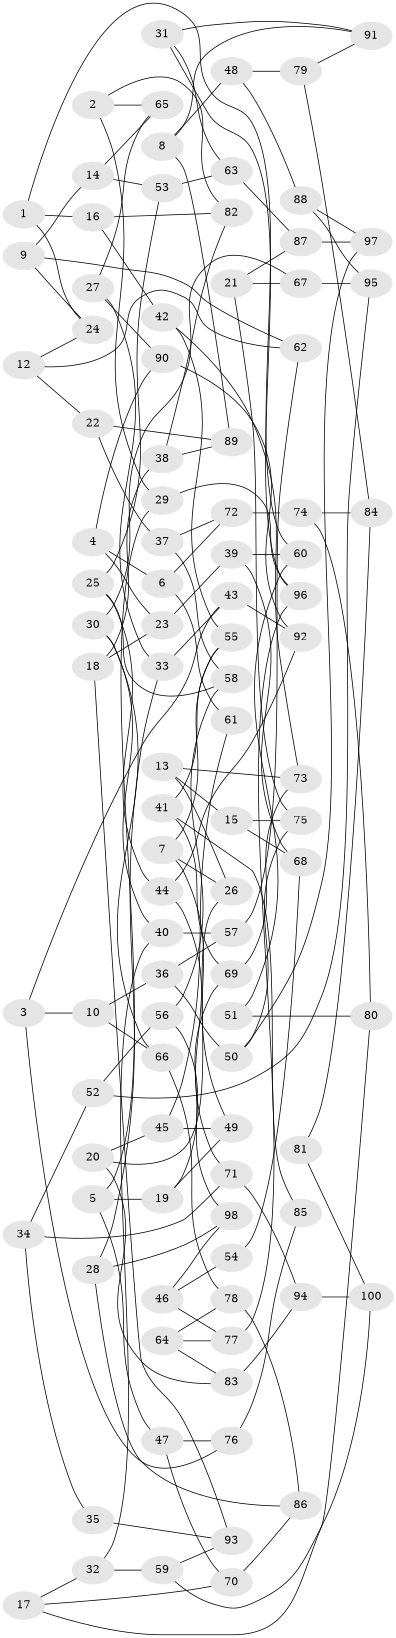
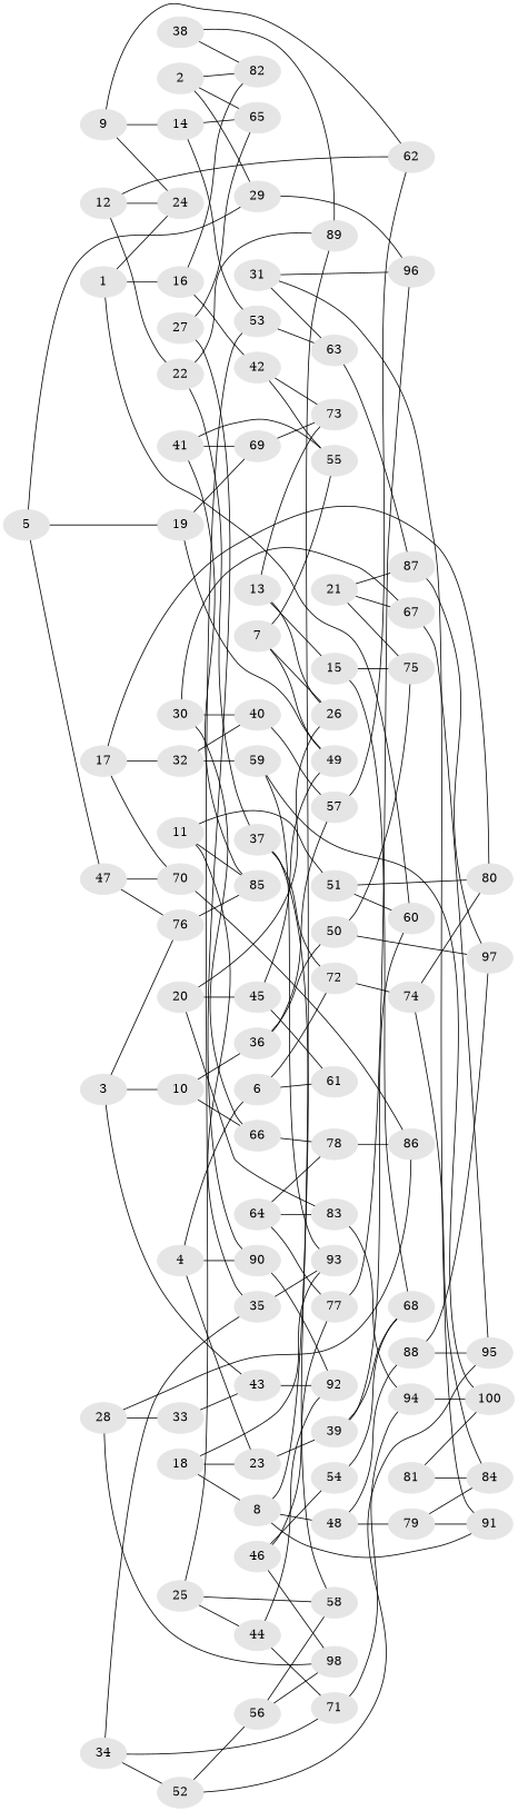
  graph {
    rankdir=LR
    node [color=gray90 style=filled]
    1
    16
    24
    60
    82
    42
    2
    29
    65
    96
    3
    10
    43
    76
    36
    66
    92
    85
    4
    6
    23
    90
    61
    72
    39
    5
    19
    47
    49
    69
    70
    74
    7
    26
    55
    8
    48
    89
    91
    79
    88
    9
    14
    62
    53
    50
    57
    78
+   11
    35
    51
    93
    80
    12
    22
    37
    13
    15
    73
    68
    75
    63
    17
    32
    40
    59
    86
    18
    38
    20
    45
    83
    94
    21
    67
    87
    95
    97
    58
    25
    44
    71
    27
    33
    28
    98
    30
    31
    100
    34
    52
    56
    41
    46
    54
    77
    84
    64
    81
    1 -- 16
    1 -- 24
    1 -- 60
    16 -- 82
    16 -- 42
    42 -- 55
    42 -- 73
    2 -- 82
    2 -- 29
    2 -- 65
    29 -- 96
    3 -- 10
    3 -- 43
    3 -- 76
    10 -- 36
    10 -- 66
    43 -- 92
    76 -- 85
    36 -- 50
    36 -- 57
    66 -- 78
    4 -- 6
    4 -- 23
    4 -- 90
    6 -- 61
    6 -- 72
    23 -- 39
    90 -- 92
    72 -- 74
    39 -- 60
    39 -- 68
    5 -- 29
    5 -- 19
    5 -- 47
    19 -- 49
    19 -- 69
    47 -- 76
    47 -- 70
    69 -- 73
    70 -- 86
    74 -- 80
    74 -- 84
    7 -- 49
    7 -- 26
    7 -- 55
    8 -- 48
    8 -- 89
    8 -- 91
    48 -- 79
    48 -- 88
    79 -- 91
    79 -- 84
    88 -- 95
    88 -- 97
    9 -- 24
    9 -- 14
    9 -- 62
    14 -- 65
    14 -- 53
    53 -- 63
    50 -- 75
    50 -- 97
    57 -- 62
    78 -- 86
+   11 -- 85
+   11 -- 35
+   11 -- 51
    35 -- 93
    51 -- 60
    51 -- 80
    12 -- 24
    12 -- 62
    12 -- 22
    22 -- 89
    22 -- 37
    37 -- 72
    37 -- 58
    13 -- 26
    13 -- 15
    13 -- 73
    15 -- 68
    15 -- 75
    63 -- 87
    17 -- 70
    17 -- 80
    17 -- 32
    32 -- 40
    32 -- 59
    40 -- 57
    59 -- 93
    59 -- 100
    18 -- 23
    18 -- 93
-   18 -- 38
+   18 -- 8
    38 -- 82
    38 -- 89
    20 -- 26
    20 -- 45
    20 -- 83
    45 -- 61
    45 -- 49
    83 -- 94
    94 -- 100
    21 -- 75
    21 -- 67
    21 -- 87
    67 -- 95
    87 -- 97
    25 -- 53
    25 -- 58
    25 -- 44
    44 -- 92
    44 -- 71
    71 -- 94
    27 -- 65
    27 -- 90
-   27 -- 33
    33 -- 43
    28 -- 86
    28 -- 33
    28 -- 98
    30 -- 66
    30 -- 40
    30 -- 67
    31 -- 96
    31 -- 91
    31 -- 63
    34 -- 35
    34 -- 71
    34 -- 52
    52 -- 95
    52 -- 56
    56 -- 58
    56 -- 98
    41 -- 85
    41 -- 69
    41 -- 55
    46 -- 98
    46 -- 54
    46 -- 77
    54 -- 68
    77 -- 96
    64 -- 78
    64 -- 83
    64 -- 77
    81 -- 100
    81 -- 84
  }
